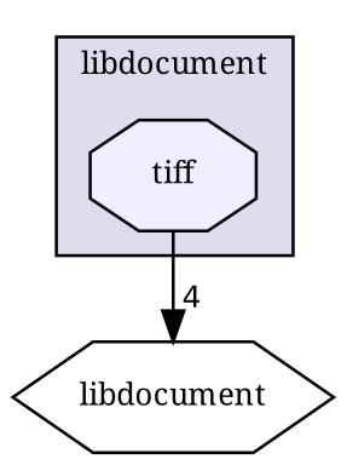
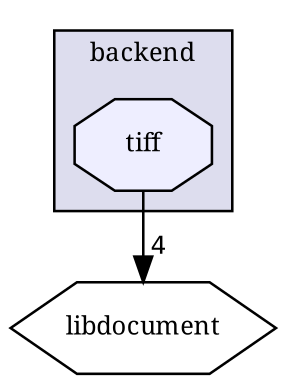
  digraph {
    compound=true
    fontname="Noto Serif"
    node [fontname="Noto Serif" fontsize=10]
    n1 [fillcolor="#eeeeff" label=tiff pencolor=black shape=octagon style=filled]
    n2 [label=libdocument shape=hexagon]
    subgraph cluster_1 {
      bgcolor="#ddddee"
      fontsize=10
-     label=libdocument
+     label=backend
      pencolor=black
      n1
    }
    n1 -> n2 [headlabel=4 labeldistance=1.5 labelfontname=Helvetica labelfontsize=10 fontname="Noto Serif"]
  }
